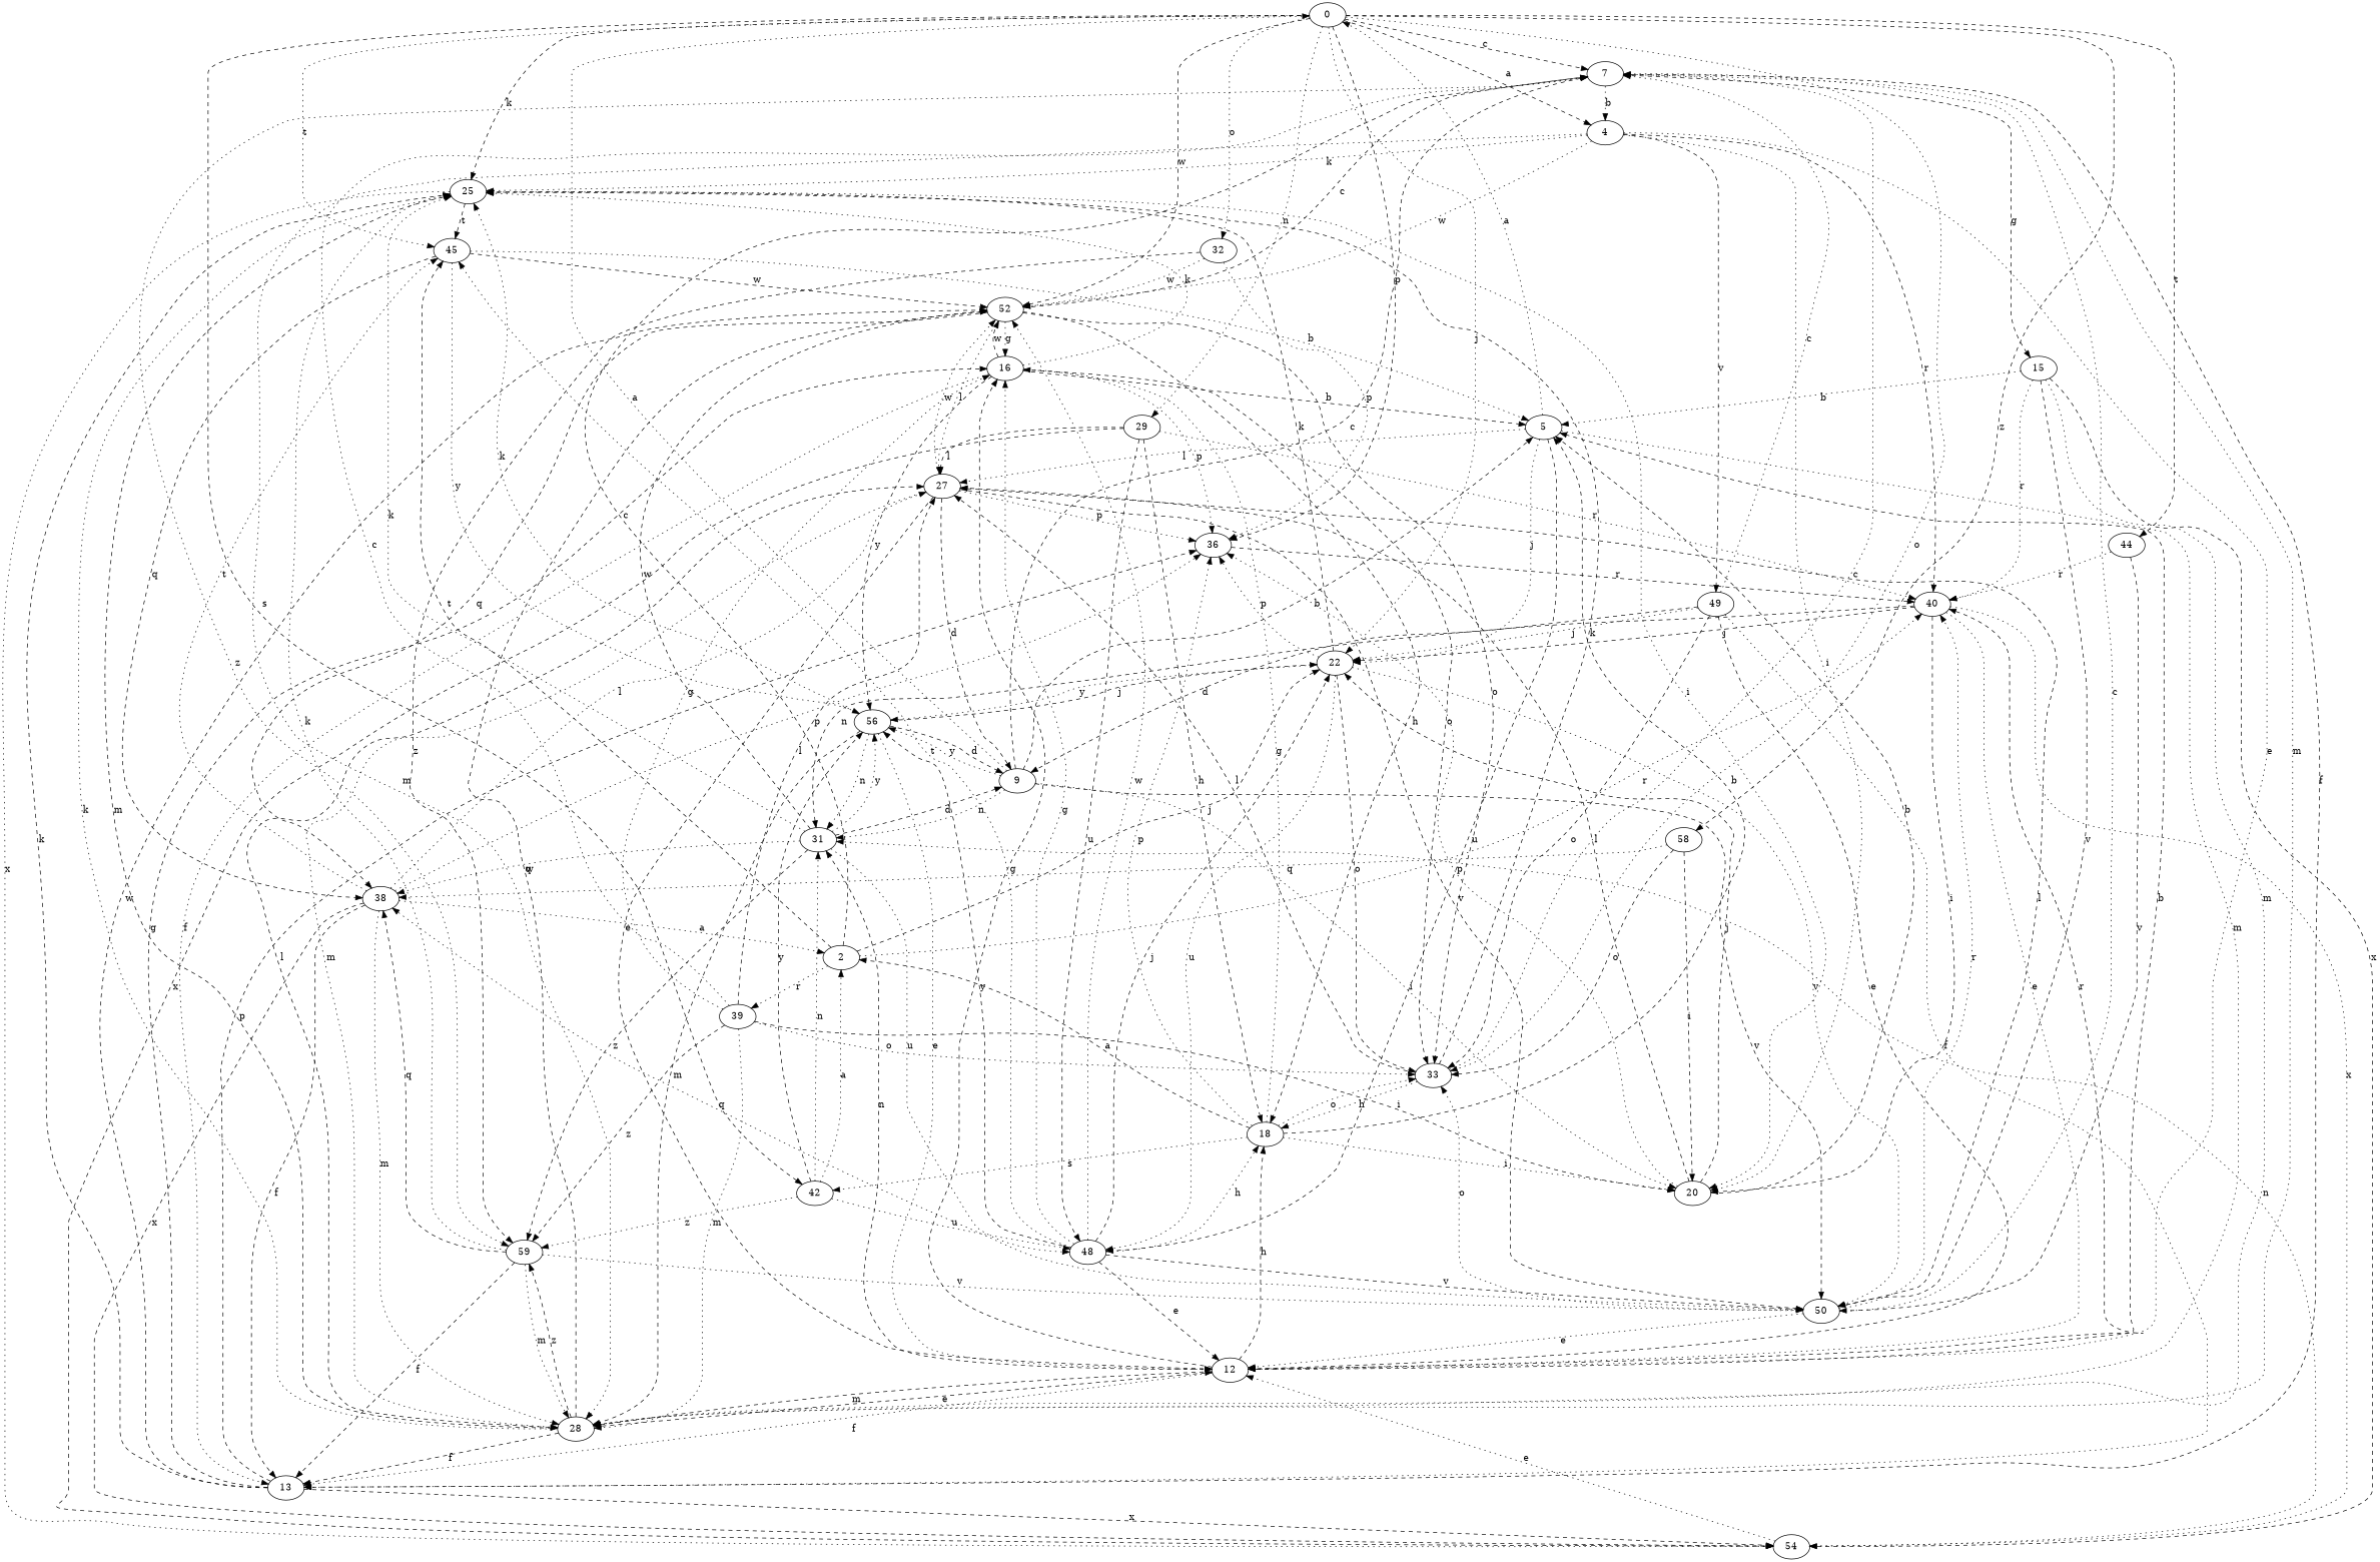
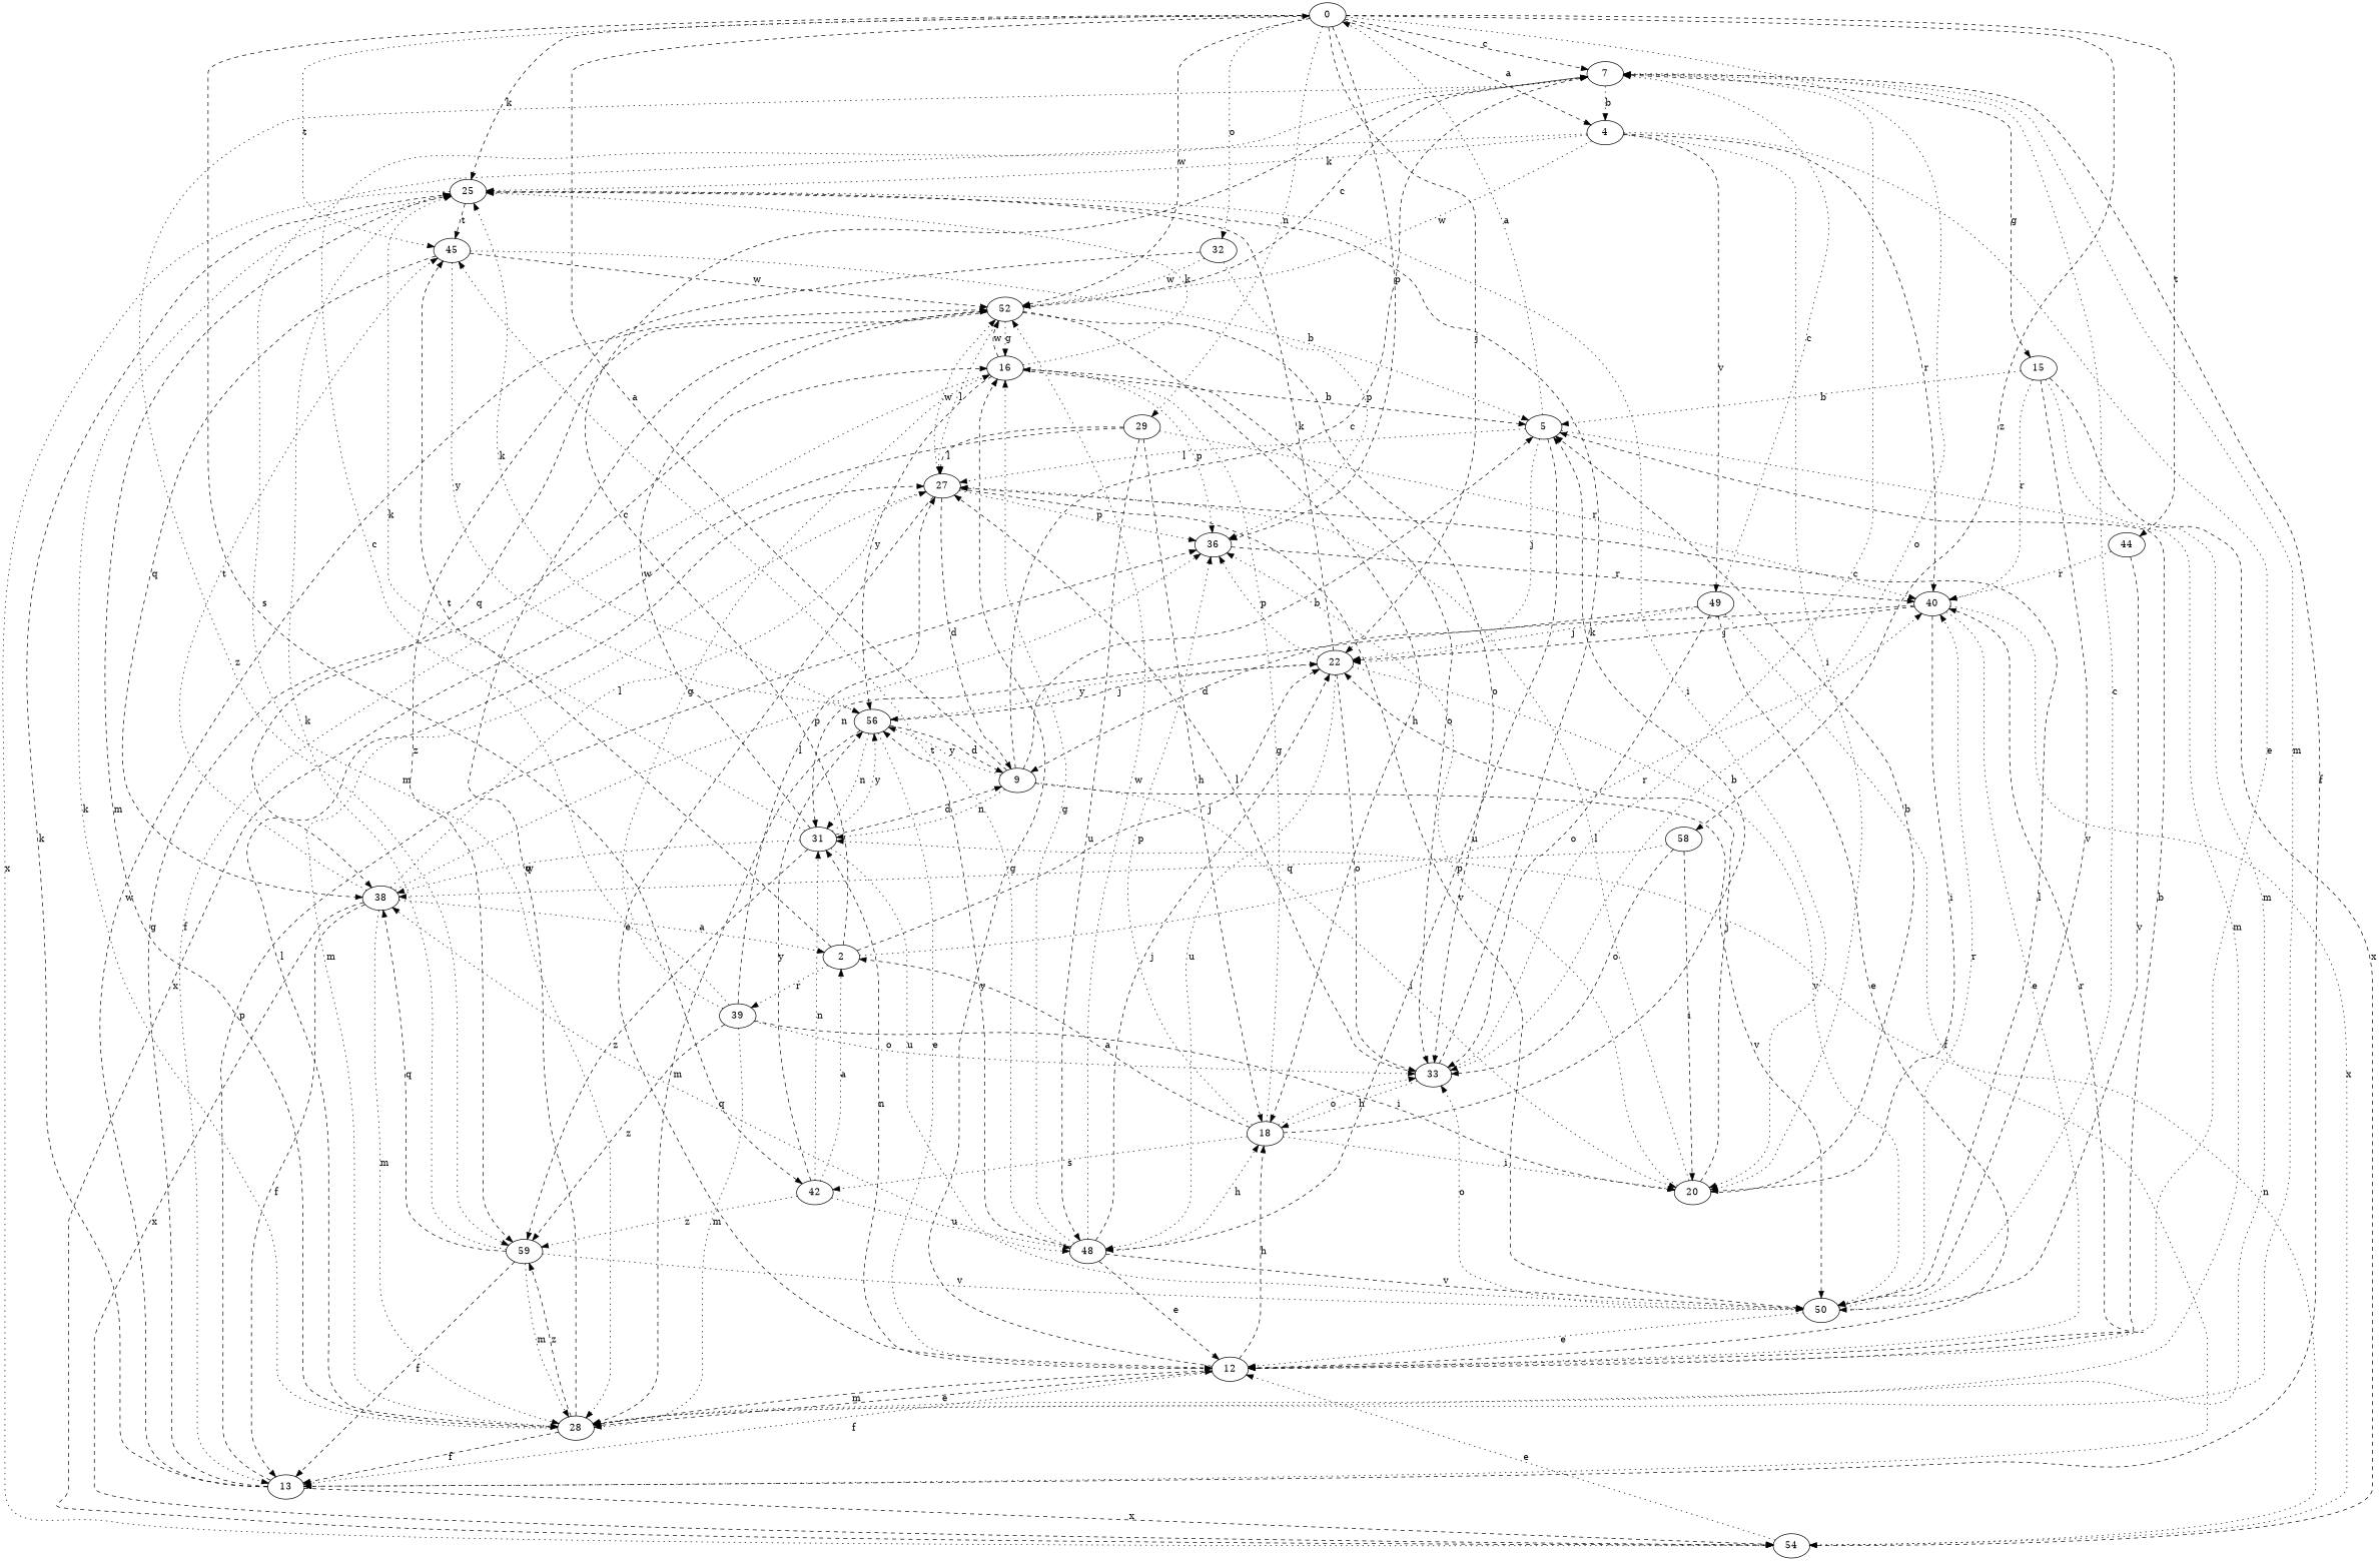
  strict digraph {
    edge [style=dashed]
    0
    7
    22
    25
    29
    32
    33
    36
    42
    44
    45
    52
    58
    4
    28
    13
    15
    59
    48
    50
    56
    20
    54
    40
    27
    18
    2
    31
    5
    38
    16
    39
    12
    49
    9
    0 -> 7 [label=c]
-   0 -> 22 [label=j style=dotted]
+   0 -> 22 [label=j]
    0 -> 25 [label=k]
    0 -> 29 [label=n style=dotted]
    0 -> 32 [label=o style=dotted]
    0 -> 33 [label=o style=dotted]
    0 -> 36 [label=p]
    0 -> 42 [label=s]
    0 -> 44 [label=t]
    0 -> 45 [label=t style=dotted]
    0 -> 52 [label=w]
    0 -> 58 [label=z]
    0 -> 4 [label=a]
    7 -> 4 [label=b style=dotted]
    7 -> 28 [label=m style=dotted]
    7 -> 13 [label=f]
    7 -> 15 [label=g]
    7 -> 59 [label=z style=dotted]
    22 -> 25 [label=k]
    22 -> 33 [label=o]
    22 -> 36 [label=p style=dotted]
    22 -> 48 [label=u style=dotted]
    22 -> 50 [label=v style=dotted]
    22 -> 56 [label=y style=dotted]
    25 -> 45 [label=t]
    25 -> 28 [label=m]
    25 -> 20 [label=i style=dotted]
    25 -> 54 [label=x style=dotted]
    29 -> 48 [label=u]
    29 -> 54 [label=x]
    29 -> 40 [label=r style=dotted]
    29 -> 27 [label=l]
    29 -> 18 [label=h]
    32 -> 36 [label=p style=dotted]
    32 -> 52 [label=w style=dotted]
    32 -> 59 [label=z]
    33 -> 7 [label=c style=dotted]
    33 -> 25 [label=k]
    33 -> 27 [label=l]
    33 -> 18 [label=h style=dotted]
    36 -> 40 [label=r]
    42 -> 59 [label=z style=dotted]
    42 -> 48 [label=u style=dotted]
    42 -> 56 [label=y]
    42 -> 2 [label=a style=dotted]
    42 -> 31 [label=n style=dotted]
    44 -> 50 [label=v]
    44 -> 40 [label=r style=dotted]
    45 -> 52 [label=w]
    45 -> 56 [label=y style=dotted]
    45 -> 5 [label=b style=dotted]
    45 -> 38 [label=q]
    52 -> 7 [label=c]
    52 -> 33 [label=o]
    52 -> 27 [label=l style=dotted]
    52 -> 18 [label=h]
    52 -> 38 [label=q]
    52 -> 16 [label=g style=dotted]
    58 -> 33 [label=o]
    58 -> 20 [label=i]
    58 -> 38 [label=q style=dotted]
    4 -> 25 [label=k style=dotted]
    4 -> 52 [label=w style=dotted]
    4 -> 28 [label=m style=dotted]
    4 -> 20 [label=i style=dotted]
    4 -> 40 [label=r]
    4 -> 12 [label=e style=dotted]
    4 -> 49 [label=v]
    28 -> 25 [label=k style=dotted]
    28 -> 52 [label=w]
    28 -> 13 [label=f]
    28 -> 59 [label=z]
    28 -> 27 [label=l]
    28 -> 12 [label=e]
    13 -> 25 [label=k]
    13 -> 36 [label=p]
    13 -> 52 [label=w]
    13 -> 54 [label=x]
    13 -> 16 [label=g]
    15 -> 28 [label=m style=dotted]
    15 -> 50 [label=v]
    15 -> 54 [label=x]
    15 -> 40 [label=r style=dotted]
    15 -> 5 [label=b style=dotted]
    59 -> 25 [label=k style=dotted]
    59 -> 28 [label=m style=dotted]
    59 -> 13 [label=f]
    59 -> 50 [label=v style=dotted]
    59 -> 38 [label=q]
    48 -> 22 [label=j]
    48 -> 45 [label=t style=dotted]
    48 -> 52 [label=w style=dotted]
    48 -> 50 [label=v]
    48 -> 56 [label=y]
    48 -> 18 [label=h style=dotted]
    48 -> 16 [label=g style=dotted]
    48 -> 12 [label=e]
    50 -> 7 [label=c style=dotted]
    50 -> 33 [label=o style=dotted]
    50 -> 40 [label=r style=dotted]
    50 -> 27 [label=l]
    50 -> 38 [label=q style=dotted]
    50 -> 12 [label=e style=dotted]
    56 -> 22 [label=j]
    56 -> 25 [label=k style=dotted]
    56 -> 28 [label=m]
    56 -> 31 [label=n style=dotted]
    56 -> 12 [label=e style=dotted]
    56 -> 9 [label=d]
    20 -> 22 [label=j]
    20 -> 36 [label=p style=dotted]
-   20 -> 27 [label=l]
+   20 -> 27 [label=l style=dotted]
    20 -> 5 [label=b]
    54 -> 31 [label=n style=dotted]
    54 -> 12 [label=e style=dotted]
    40 -> 22 [label=j]
    40 -> 20 [label=i]
    40 -> 54 [label=x style=dotted]
    40 -> 31 [label=n]
    40 -> 12 [label=e style=dotted]
    27 -> 36 [label=p style=dotted]
    27 -> 52 [label=w style=dotted]
    27 -> 28 [label=m style=dotted]
    27 -> 50 [label=v]
    27 -> 12 [label=e]
    27 -> 9 [label=d]
    18 -> 33 [label=o style=dotted]
    18 -> 36 [label=p style=dotted]
    18 -> 42 [label=s style=dotted]
    18 -> 20 [label=i style=dotted]
    18 -> 2 [label=a]
    18 -> 5 [label=b]
    18 -> 16 [label=g style=dotted]
    2 -> 7 [label=c]
    2 -> 22 [label=j]
    2 -> 45 [label=t]
    2 -> 40 [label=r style=dotted]
    2 -> 39 [label=r style=dotted]
    31 -> 25 [label=k style=dotted]
    31 -> 52 [label=w]
    31 -> 59 [label=z]
    31 -> 48 [label=u style=dotted]
    31 -> 56 [label=y style=dotted]
    31 -> 38 [label=q style=dotted]
    31 -> 9 [label=d]
    5 -> 0 [label=a style=dotted]
    5 -> 22 [label=j style=dotted]
    5 -> 28 [label=m style=dotted]
    5 -> 48 [label=u]
    5 -> 27 [label=l style=dotted]
    38 -> 36 [label=p style=dotted]
    38 -> 45 [label=t style=dotted]
    38 -> 28 [label=m style=dotted]
    38 -> 13 [label=f]
    38 -> 54 [label=x]
    38 -> 27 [label=l style=dotted]
    38 -> 2 [label=a style=dotted]
    16 -> 25 [label=k style=dotted]
    16 -> 33 [label=o]
    16 -> 36 [label=p style=dotted]
    16 -> 52 [label=w]
    16 -> 13 [label=f style=dotted]
    16 -> 56 [label=y]
    16 -> 5 [label=b]
    39 -> 7 [label=c style=dotted]
    39 -> 33 [label=o style=dotted]
    39 -> 28 [label=m style=dotted]
    39 -> 59 [label=z]
    39 -> 20 [label=i]
    39 -> 27 [label=l]
    39 -> 16 [label=g style=dotted]
    12 -> 28 [label=m]
    12 -> 13 [label=f style=dotted]
    12 -> 40 [label=r]
    12 -> 18 [label=h]
    12 -> 31 [label=n]
    12 -> 5 [label=b]
    12 -> 16 [label=g]
    49 -> 7 [label=c style=dotted]
    49 -> 22 [label=j style=dotted]
    49 -> 33 [label=o]
    49 -> 13 [label=f style=dotted]
    49 -> 12 [label=e]
    49 -> 9 [label=d]
-   9 -> 0 [label=a style=dotted]
+   9 -> 0 [label=a]
    9 -> 7 [label=c]
    9 -> 50 [label=v]
    9 -> 56 [label=y style=dotted]
    9 -> 20 [label=i style=dotted]
    9 -> 31 [label=n style=dotted]
    9 -> 5 [label=b]
  }
